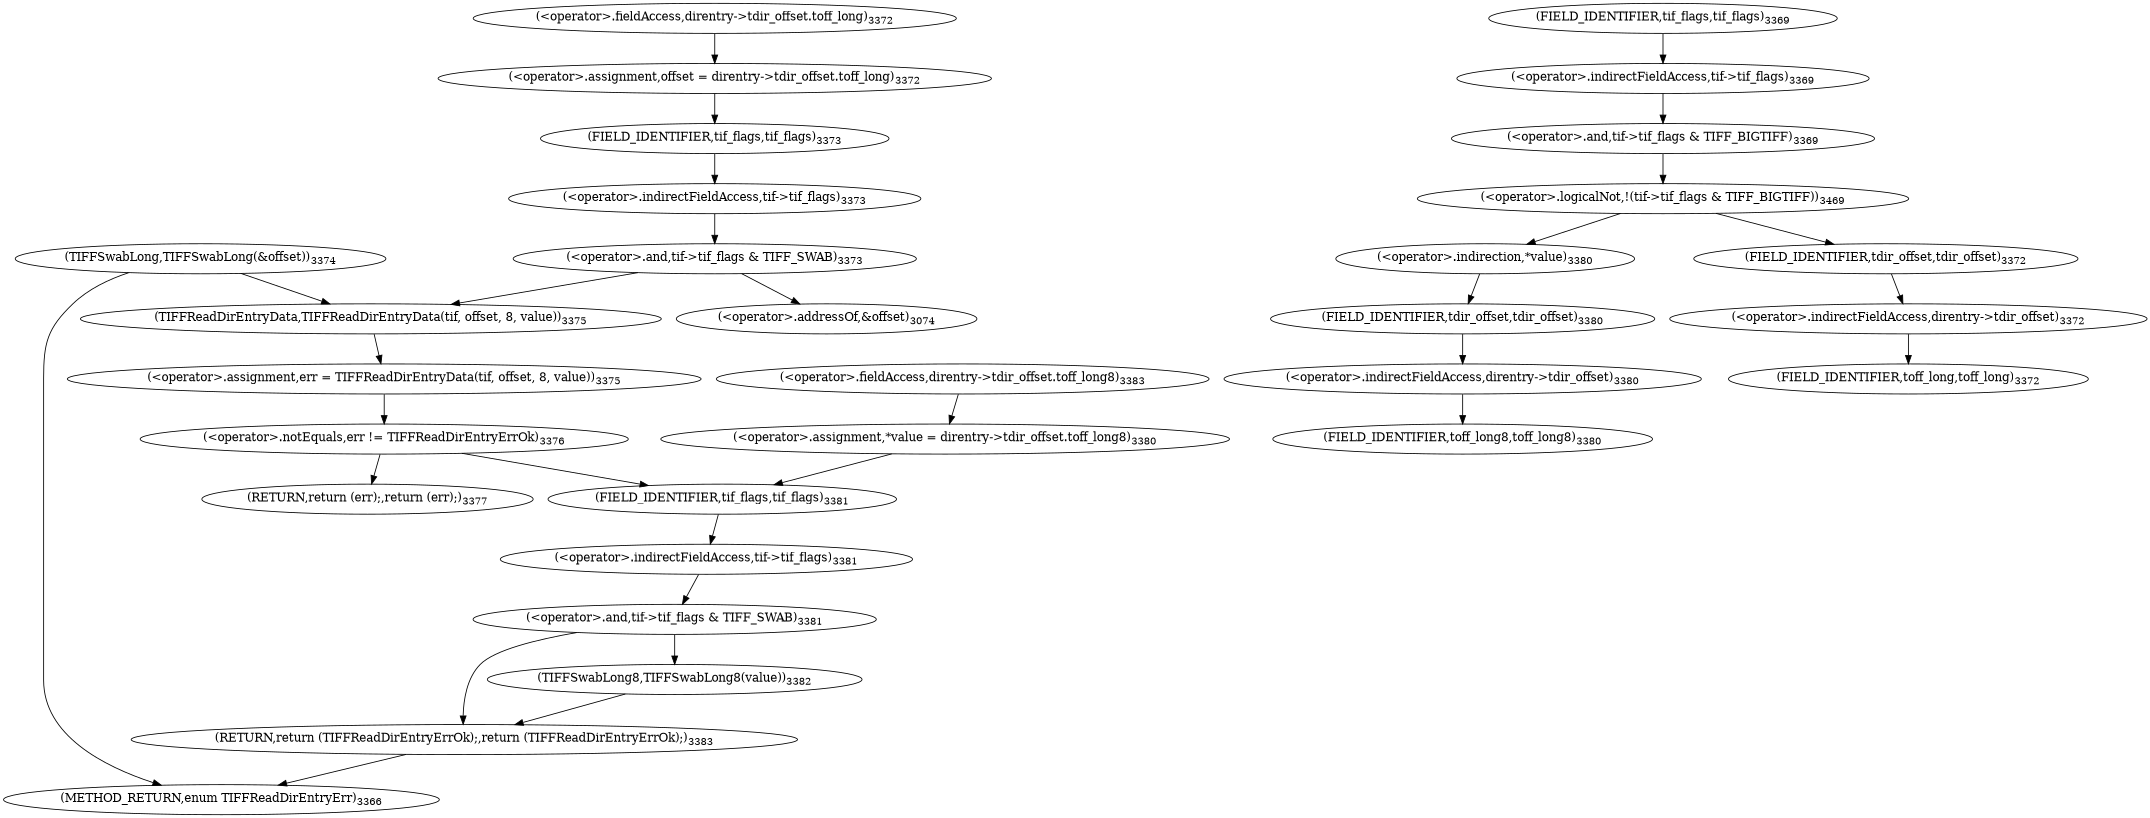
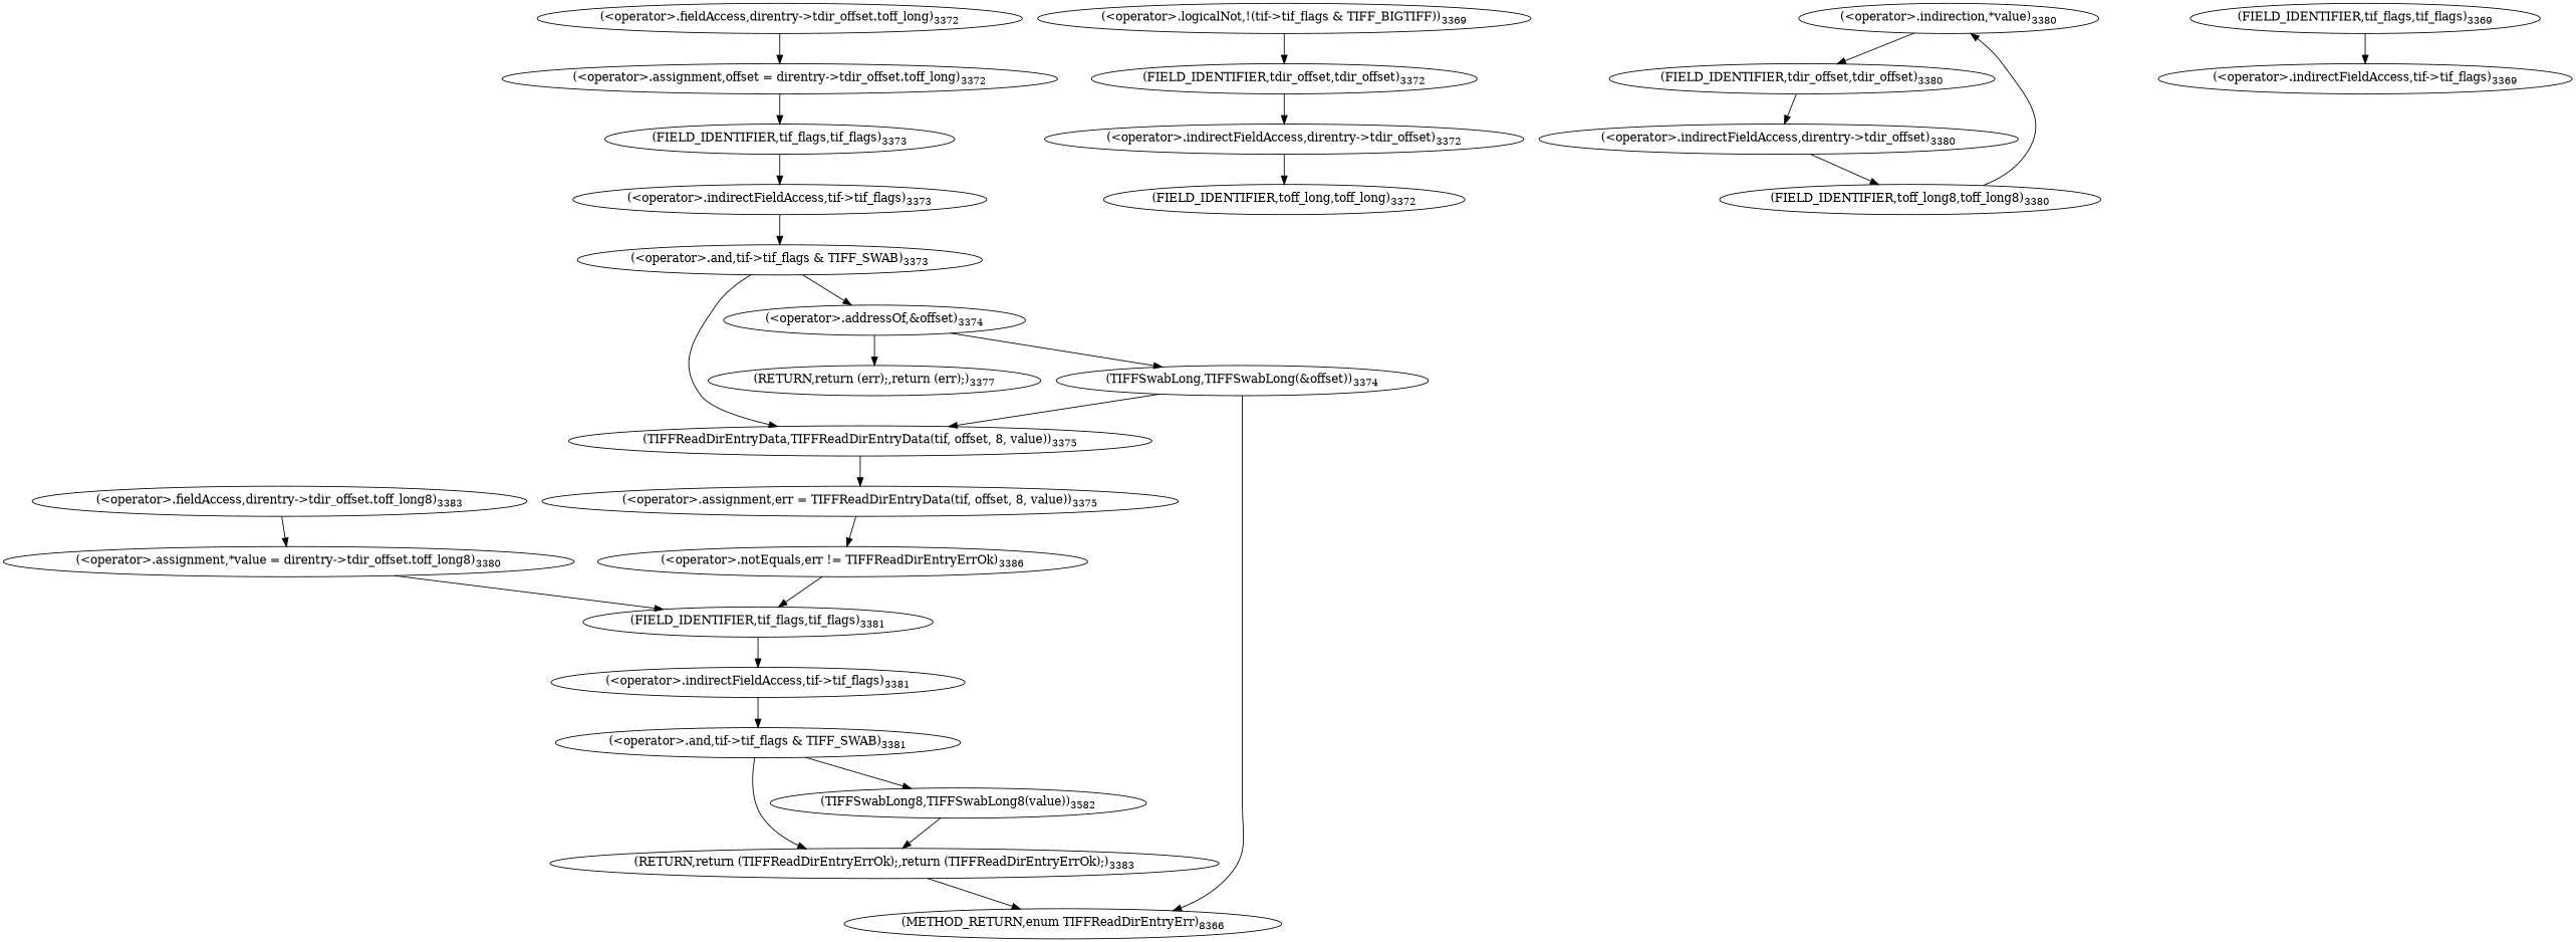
  digraph {
    n1 [label=<(RETURN,return (TIFFReadDirEntryErrOk);,return (TIFFReadDirEntryErrOk);)<SUB>3383</SUB>>]
-   n2 [label=<(METHOD_RETURN,enum TIFFReadDirEntryErr)<SUB>3366</SUB>>]
-   n3 [label=<(&lt;operator&gt;.logicalNot,!(tif-&gt;tif_flags &amp; TIFF_BIGTIFF))<SUB>3469</SUB>>]
+   n2 [label=<(METHOD_RETURN,enum TIFFReadDirEntryErr)<SUB>8366</SUB>>]
+   n3 [label=<(&lt;operator&gt;.logicalNot,!(tif-&gt;tif_flags &amp; TIFF_BIGTIFF))<SUB>3369</SUB>>]
    n4 [label=<(&lt;operator&gt;.indirection,*value)<SUB>3380</SUB>>]
    n5 [label=<(FIELD_IDENTIFIER,tdir_offset,tdir_offset)<SUB>3372</SUB>>]
    n6 [label=<(FIELD_IDENTIFIER,tdir_offset,tdir_offset)<SUB>3380</SUB>>]
    n7 [label=<(&lt;operator&gt;.indirectFieldAccess,direntry-&gt;tdir_offset)<SUB>3372</SUB>>]
    n8 [label=<(&lt;operator&gt;.and,tif-&gt;tif_flags &amp; TIFF_SWAB)<SUB>3381</SUB>>]
-   n9 [label=<(TIFFSwabLong8,TIFFSwabLong8(value))<SUB>3382</SUB>>]
-   n10 [label=<(&lt;operator&gt;.and,tif-&gt;tif_flags &amp; TIFF_BIGTIFF)<SUB>3369</SUB>>]
+   n9 [label=<(TIFFSwabLong8,TIFFSwabLong8(value))<SUB>3582</SUB>>]
    n11 [label=<(&lt;operator&gt;.assignment,offset = direntry-&gt;tdir_offset.toff_long)<SUB>3372</SUB>>]
    n12 [label=<(FIELD_IDENTIFIER,tif_flags,tif_flags)<SUB>3373</SUB>>]
    n13 [label=<(&lt;operator&gt;.indirectFieldAccess,tif-&gt;tif_flags)<SUB>3373</SUB>>]
    n14 [label=<(&lt;operator&gt;.assignment,err = TIFFReadDirEntryData(tif, offset, 8, value))<SUB>3375</SUB>>]
-   n15 [label=<(&lt;operator&gt;.notEquals,err != TIFFReadDirEntryErrOk)<SUB>3376</SUB>>]
+   n15 [label=<(&lt;operator&gt;.notEquals,err != TIFFReadDirEntryErrOk)<SUB>3386</SUB>>]
    n16 [label=<(FIELD_IDENTIFIER,tif_flags,tif_flags)<SUB>3381</SUB>>]
    n17 [label=<(RETURN,return (err);,return (err);)<SUB>3377</SUB>>]
    n18 [label=<(&lt;operator&gt;.indirectFieldAccess,tif-&gt;tif_flags)<SUB>3381</SUB>>]
    n19 [label=<(&lt;operator&gt;.indirectFieldAccess,tif-&gt;tif_flags)<SUB>3369</SUB>>]
    n20 [label=<(&lt;operator&gt;.fieldAccess,direntry-&gt;tdir_offset.toff_long)<SUB>3372</SUB>>]
    n21 [label=<(&lt;operator&gt;.and,tif-&gt;tif_flags &amp; TIFF_SWAB)<SUB>3373</SUB>>]
    n22 [label=<(TIFFReadDirEntryData,TIFFReadDirEntryData(tif, offset, 8, value))<SUB>3375</SUB>>]
-   n23 [label=<(&lt;operator&gt;.addressOf,&amp;offset)<SUB>3074</SUB>>]
+   n23 [label=<(&lt;operator&gt;.addressOf,&amp;offset)<SUB>3374</SUB>>]
    n24 [label=<(TIFFSwabLong,TIFFSwabLong(&amp;offset))<SUB>3374</SUB>>]
    n25 [label=<(&lt;operator&gt;.assignment,*value = direntry-&gt;tdir_offset.toff_long8)<SUB>3380</SUB>>]
    n26 [label=<(FIELD_IDENTIFIER,tif_flags,tif_flags)<SUB>3369</SUB>>]
    n27 [label=<(FIELD_IDENTIFIER,toff_long,toff_long)<SUB>3372</SUB>>]
    n28 [label=<(&lt;operator&gt;.indirectFieldAccess,direntry-&gt;tdir_offset)<SUB>3380</SUB>>]
    n29 [label=<(&lt;operator&gt;.fieldAccess,direntry-&gt;tdir_offset.toff_long8)<SUB>3383</SUB>>]
    n30 [label=<(FIELD_IDENTIFIER,toff_long8,toff_long8)<SUB>3380</SUB>>]
    n1 -> n2
-   n3 -> n4
+   n30 -> n4
    n3 -> n5
    n4 -> n6
    n5 -> n7
    n6 -> n28
    n7 -> n27
    n8 -> n1
    n8 -> n9
    n9 -> n1
-   n10 -> n3
    n11 -> n12
    n12 -> n13
    n13 -> n21
    n14 -> n15
    n15 -> n16
-   n15 -> n17
+   n23 -> n17
    n16 -> n18
    n18 -> n8
-   n19 -> n10
    n20 -> n11
    n21 -> n22
    n21 -> n23
    n22 -> n14
+   n23 -> n24
    n24 -> n2
    n24 -> n22
    n25 -> n16
    n26 -> n19
    n28 -> n30
    n29 -> n25
  }
